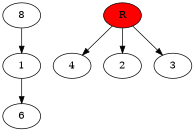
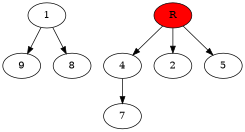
  digraph {
    1
-   6
+   6 [label=9]
    8
    4
+   7
    R [fillcolor="#ff0000" style=filled]
    2
-   3
+   3 [label=5]
    1 -> 6
-   8 -> 1
+   1 -> 8
+   4 -> 7
    R -> 4
    R -> 2
    R -> 3
  }
